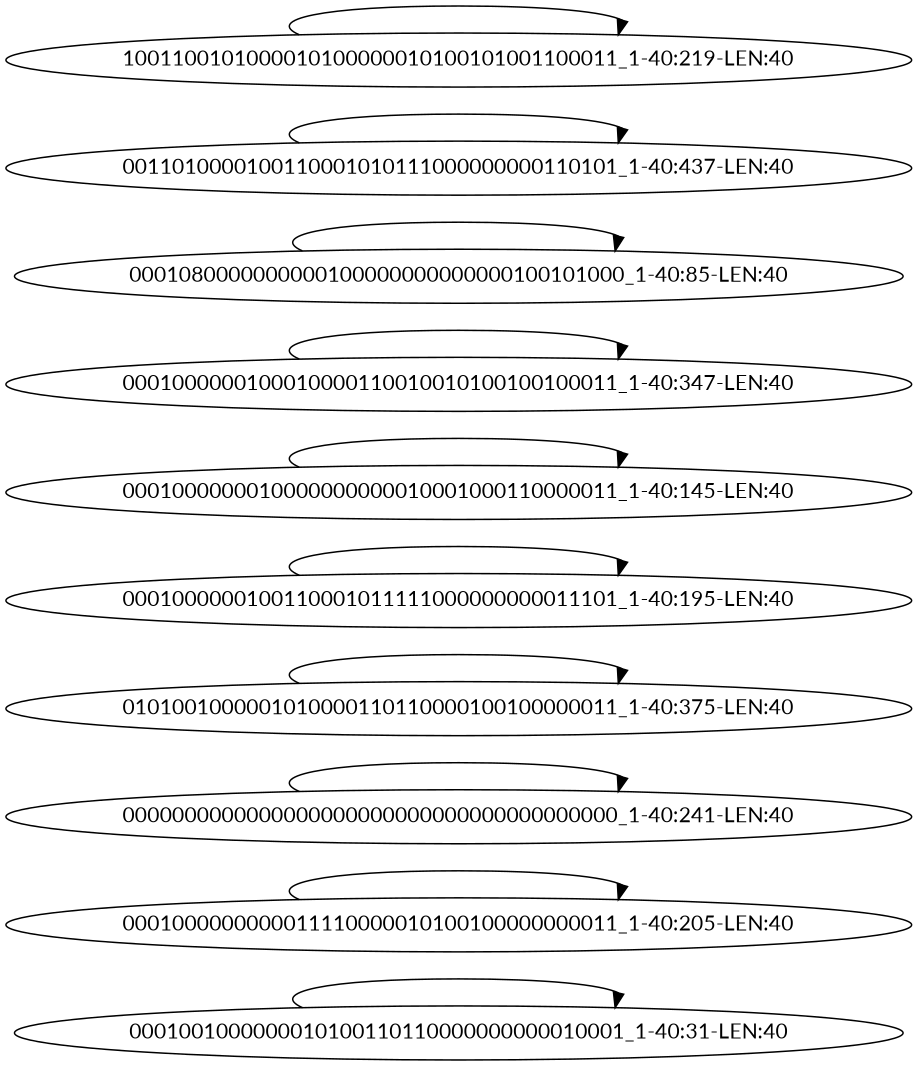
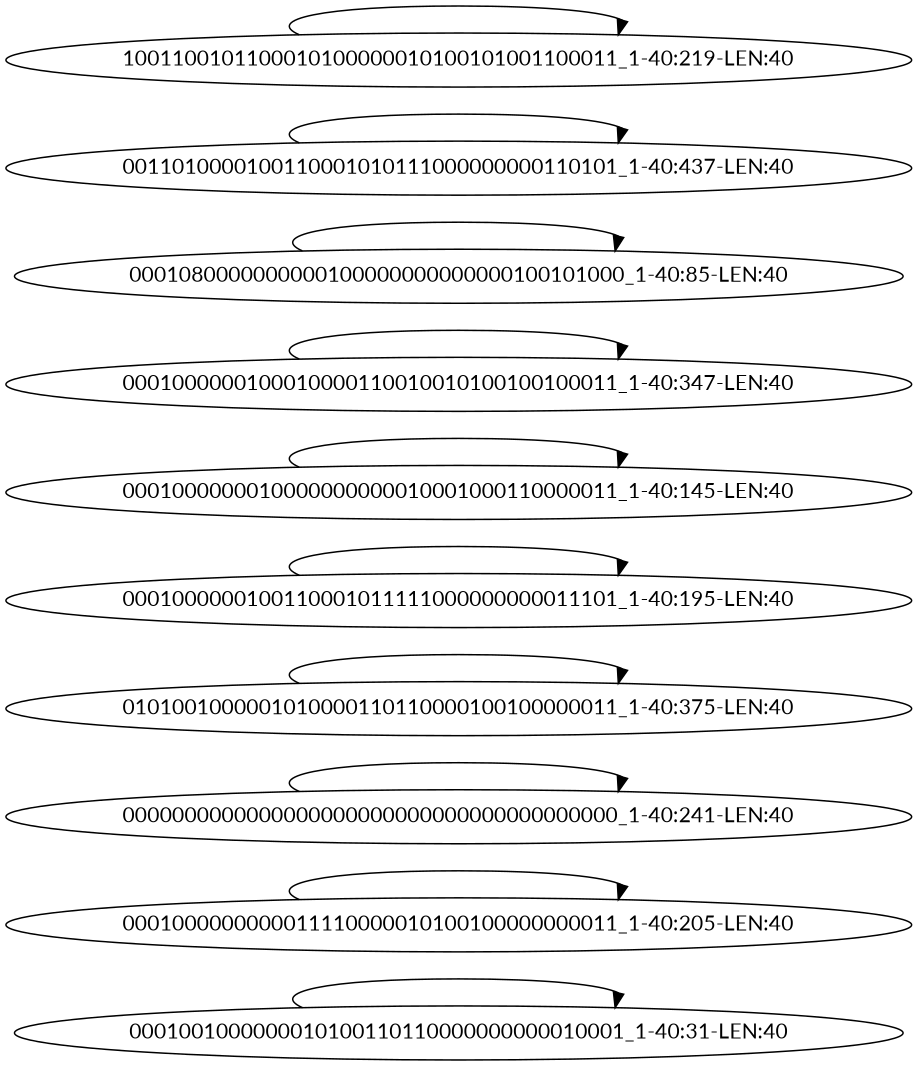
  digraph {
    fontname=Lato
    rankdir=LR
    node [fontname=Lato]
    edge [fontname=Lato]
    "0001001000000010100110110000000000010001_1-40:31-LEN:40"
    "0001000000000011110000010100100000000011_1-40:205-LEN:40"
    "0000000000000000000000000000000000000000_1-40:241-LEN:40"
    "0101001000001010000110110000100100000011_1-40:375-LEN:40"
    "0001000000100110001011111000000000011101_1-40:195-LEN:40"
    "0001000000010000000000010001000110000011_1-40:145-LEN:40"
    "0001000000100010000110010010100100100011_1-40:347-LEN:40"
    n8 [label="0001080000000000100000000000000100101000_1-40:85-LEN:40"]
    "0011010000100110001010111000000000110101_1-40:437-LEN:40"
-   "1001100101000010100000010100101001100011_1-40:219-LEN:40"
+   "1001100101000010100000010100101001100011_1-40:219-LEN:40" [label="1001100101100010100000010100101001100011_1-40:219-LEN:40"]
    "0001001000000010100110110000000000010001_1-40:31-LEN:40" -> "0001001000000010100110110000000000010001_1-40:31-LEN:40"
    "0001000000000011110000010100100000000011_1-40:205-LEN:40" -> "0001000000000011110000010100100000000011_1-40:205-LEN:40"
    "0000000000000000000000000000000000000000_1-40:241-LEN:40" -> "0000000000000000000000000000000000000000_1-40:241-LEN:40"
    "0101001000001010000110110000100100000011_1-40:375-LEN:40" -> "0101001000001010000110110000100100000011_1-40:375-LEN:40"
    "0001000000100110001011111000000000011101_1-40:195-LEN:40" -> "0001000000100110001011111000000000011101_1-40:195-LEN:40"
    "0001000000010000000000010001000110000011_1-40:145-LEN:40" -> "0001000000010000000000010001000110000011_1-40:145-LEN:40"
    "0001000000100010000110010010100100100011_1-40:347-LEN:40" -> "0001000000100010000110010010100100100011_1-40:347-LEN:40"
    n8 -> n8
    "0011010000100110001010111000000000110101_1-40:437-LEN:40" -> "0011010000100110001010111000000000110101_1-40:437-LEN:40"
    "1001100101000010100000010100101001100011_1-40:219-LEN:40" -> "1001100101000010100000010100101001100011_1-40:219-LEN:40"
  }
